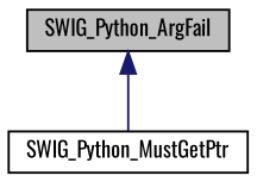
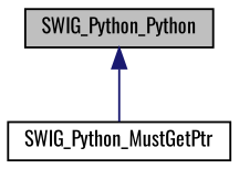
  digraph {
    rankdir=TB
    fontname=Oswald
    node [color=black fontname=Oswald fontsize=10 shape=record style=filled]
-   n1 [fillcolor=grey75 fontcolor=black height=0.2 label=SWIG_Python_ArgFail width=0.4]
+   n1 [fillcolor=grey75 fontcolor=black height=0.2 label=SWIG_Python_Python width=0.4]
    n2 [fillcolor=white height=0.2 label=SWIG_Python_MustGetPtr width=0.4]
    n1 -> n2 [color=midnightblue dir=back fontname=Oswald fontsize=10 labelfontname=Helvetica labelfontsize=10 style=solid]
  }
